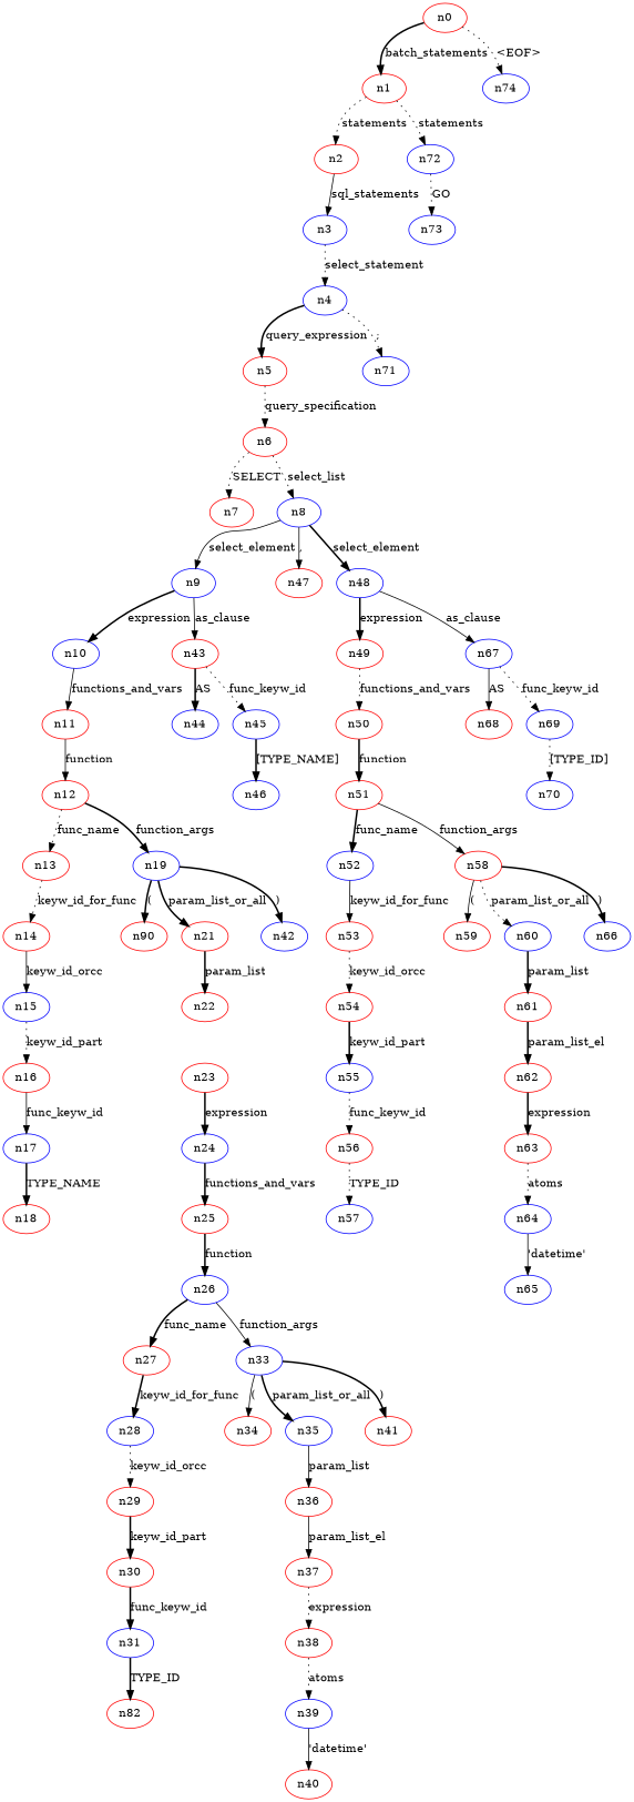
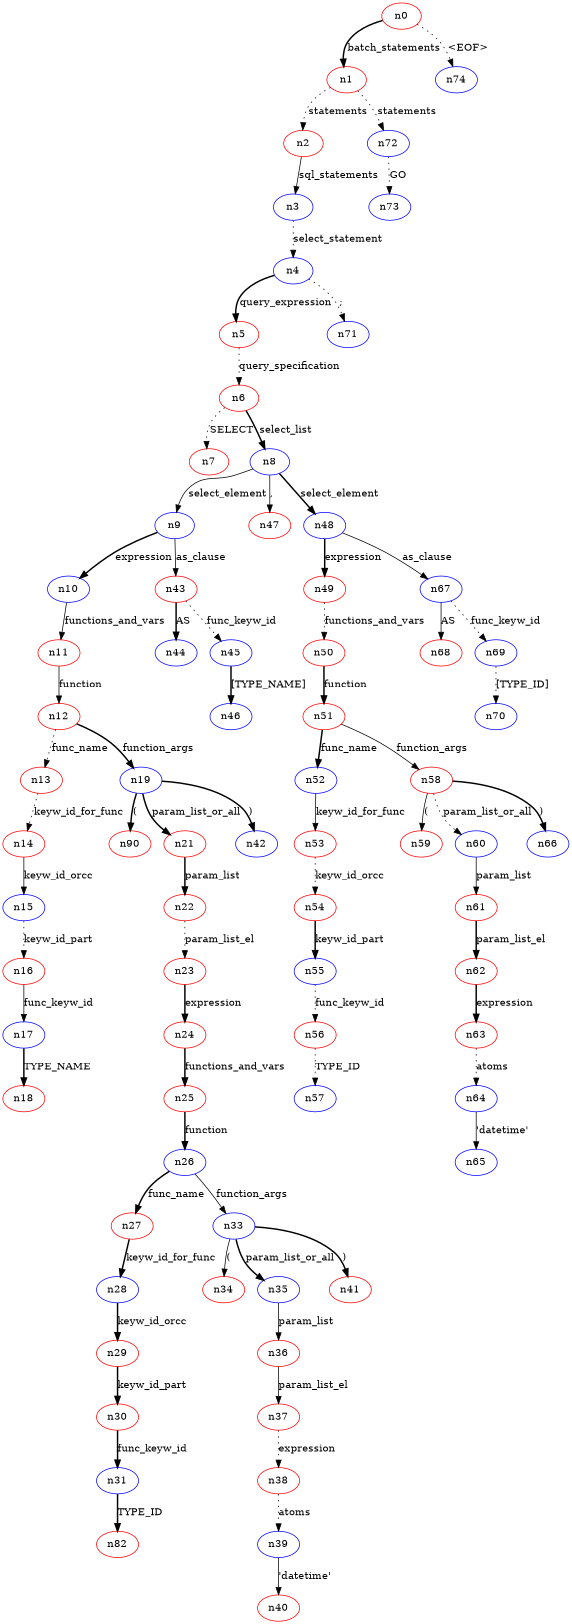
  digraph {
    node [color=red]
    edge [style=bold]
    n0
    n1
    n74 [color=blue]
    n2
    n72 [color=blue]
    n3 [color=blue]
    n73 [color=blue]
    n4 [color=blue]
    n5
    n71 [color=blue]
    n6
    n7
    n8 [color=blue]
    n9 [color=blue]
    n47
    n48 [color=blue]
    n10 [color=blue]
    n43
    n49
    n67 [color=blue]
    n11
    n44 [color=blue]
    n45 [color=blue]
    n12
    n13
    n19 [color=blue]
    n14
    n20 [label=n90]
    n21
    n42 [color=blue]
    n15 [color=blue]
    n16
    n17 [color=blue]
    n18
    n22
    n23
-   n24 [color=blue]
+   n24
    n25
    n26 [color=blue]
    n27
    n33 [color=blue]
    n28 [color=blue]
    n34
    n35 [color=blue]
    n41
    n29
    n30
    n31 [color=blue]
    n32 [label=n82]
    n36
    n37
    n38
    n39 [color=blue]
    n40
    n46 [color=blue]
    n50
    n68
    n69 [color=blue]
    n51
    n52 [color=blue]
    n58
    n53
    n59
    n60 [color=blue]
    n66 [color=blue]
    n54
    n55 [color=blue]
    n56
    n57 [color=blue]
    n61
    n62
    n63
    n64 [color=blue]
    n65 [color=blue]
    n70 [color=blue]
    n0 -> n1 [label=batch_statements]
    n0 -> n74 [label="<EOF>" style=dotted]
    n1 -> n2 [label=statements style=dotted]
    n1 -> n72 [label=statements style=dotted]
    n2 -> n3 [label=sql_statements style=solid]
    n72 -> n73 [label=GO style=dotted]
    n3 -> n4 [label=select_statement style=dotted]
    n4 -> n5 [label=query_expression]
    n4 -> n71 [label=";" style=dotted]
    n5 -> n6 [label=query_specification style=dotted]
    n6 -> n7 [label=SELECT style=dotted]
-   n6 -> n8 [label=select_list style=dotted]
+   n6 -> n8 [label=select_list]
    n8 -> n9 [label=select_element style=solid]
    n8 -> n47 [label="," style=solid]
    n8 -> n48 [label=select_element]
    n9 -> n10 [label=expression]
    n9 -> n43 [label=as_clause style=solid]
    n48 -> n49 [label=expression]
    n48 -> n67 [label=as_clause style=solid]
    n10 -> n11 [label=functions_and_vars style=solid]
    n43 -> n44 [label=AS]
    n43 -> n45 [label=func_keyw_id style=dotted]
    n49 -> n50 [label=functions_and_vars style=dotted]
    n67 -> n68 [label=AS style=solid]
    n67 -> n69 [label=func_keyw_id style=dotted]
    n11 -> n12 [label=function style=solid]
    n45 -> n46 [label="[TYPE_NAME]"]
    n12 -> n13 [label=func_name style=dotted]
    n12 -> n19 [label=function_args]
    n13 -> n14 [label=keyw_id_for_func style=dotted]
    n19 -> n20 [label="("]
    n19 -> n21 [label=param_list_or_all]
    n19 -> n42 [label=")"]
    n14 -> n15 [label=keyw_id_orcc style=solid]
    n21 -> n22 [label=param_list]
    n15 -> n16 [label=keyw_id_part style=dotted]
    n16 -> n17 [label=func_keyw_id style=solid]
    n17 -> n18 [label=TYPE_NAME]
+   n22 -> n23 [label=param_list_el style=dotted]
    n23 -> n24 [label=expression]
    n24 -> n25 [label=functions_and_vars]
    n25 -> n26 [label=function]
    n26 -> n27 [label=func_name]
    n26 -> n33 [label=function_args style=solid]
    n27 -> n28 [label=keyw_id_for_func]
    n33 -> n34 [label="(" style=solid]
    n33 -> n35 [label=param_list_or_all]
    n33 -> n41 [label=")"]
-   n28 -> n29 [label=keyw_id_orcc style=dotted]
+   n28 -> n29 [label=keyw_id_orcc]
    n35 -> n36 [label=param_list style=solid]
    n29 -> n30 [label=keyw_id_part]
    n30 -> n31 [label=func_keyw_id]
    n31 -> n32 [label=TYPE_ID]
    n36 -> n37 [label=param_list_el style=solid]
    n37 -> n38 [label=expression style=dotted]
    n38 -> n39 [label=atoms style=dotted]
    n39 -> n40 [label="'datetime'" style=solid]
    n50 -> n51 [label=function]
    n69 -> n70 [label="[TYPE_ID]" style=dotted]
    n51 -> n52 [label=func_name]
    n51 -> n58 [label=function_args style=solid]
    n52 -> n53 [label=keyw_id_for_func style=solid]
    n58 -> n59 [label="(" style=solid]
    n58 -> n60 [label=param_list_or_all style=dotted]
    n58 -> n66 [label=")"]
    n53 -> n54 [label=keyw_id_orcc style=dotted]
-   n60 -> n61 [label=param_list]
+   n60 -> n61 [label=param_list style=solid]
    n54 -> n55 [label=keyw_id_part]
    n55 -> n56 [label=func_keyw_id style=dotted]
    n56 -> n57 [label=TYPE_ID style=dotted]
    n61 -> n62 [label=param_list_el]
    n62 -> n63 [label=expression]
    n63 -> n64 [label=atoms style=dotted]
    n64 -> n65 [label="'datetime'" style=solid]
  }
